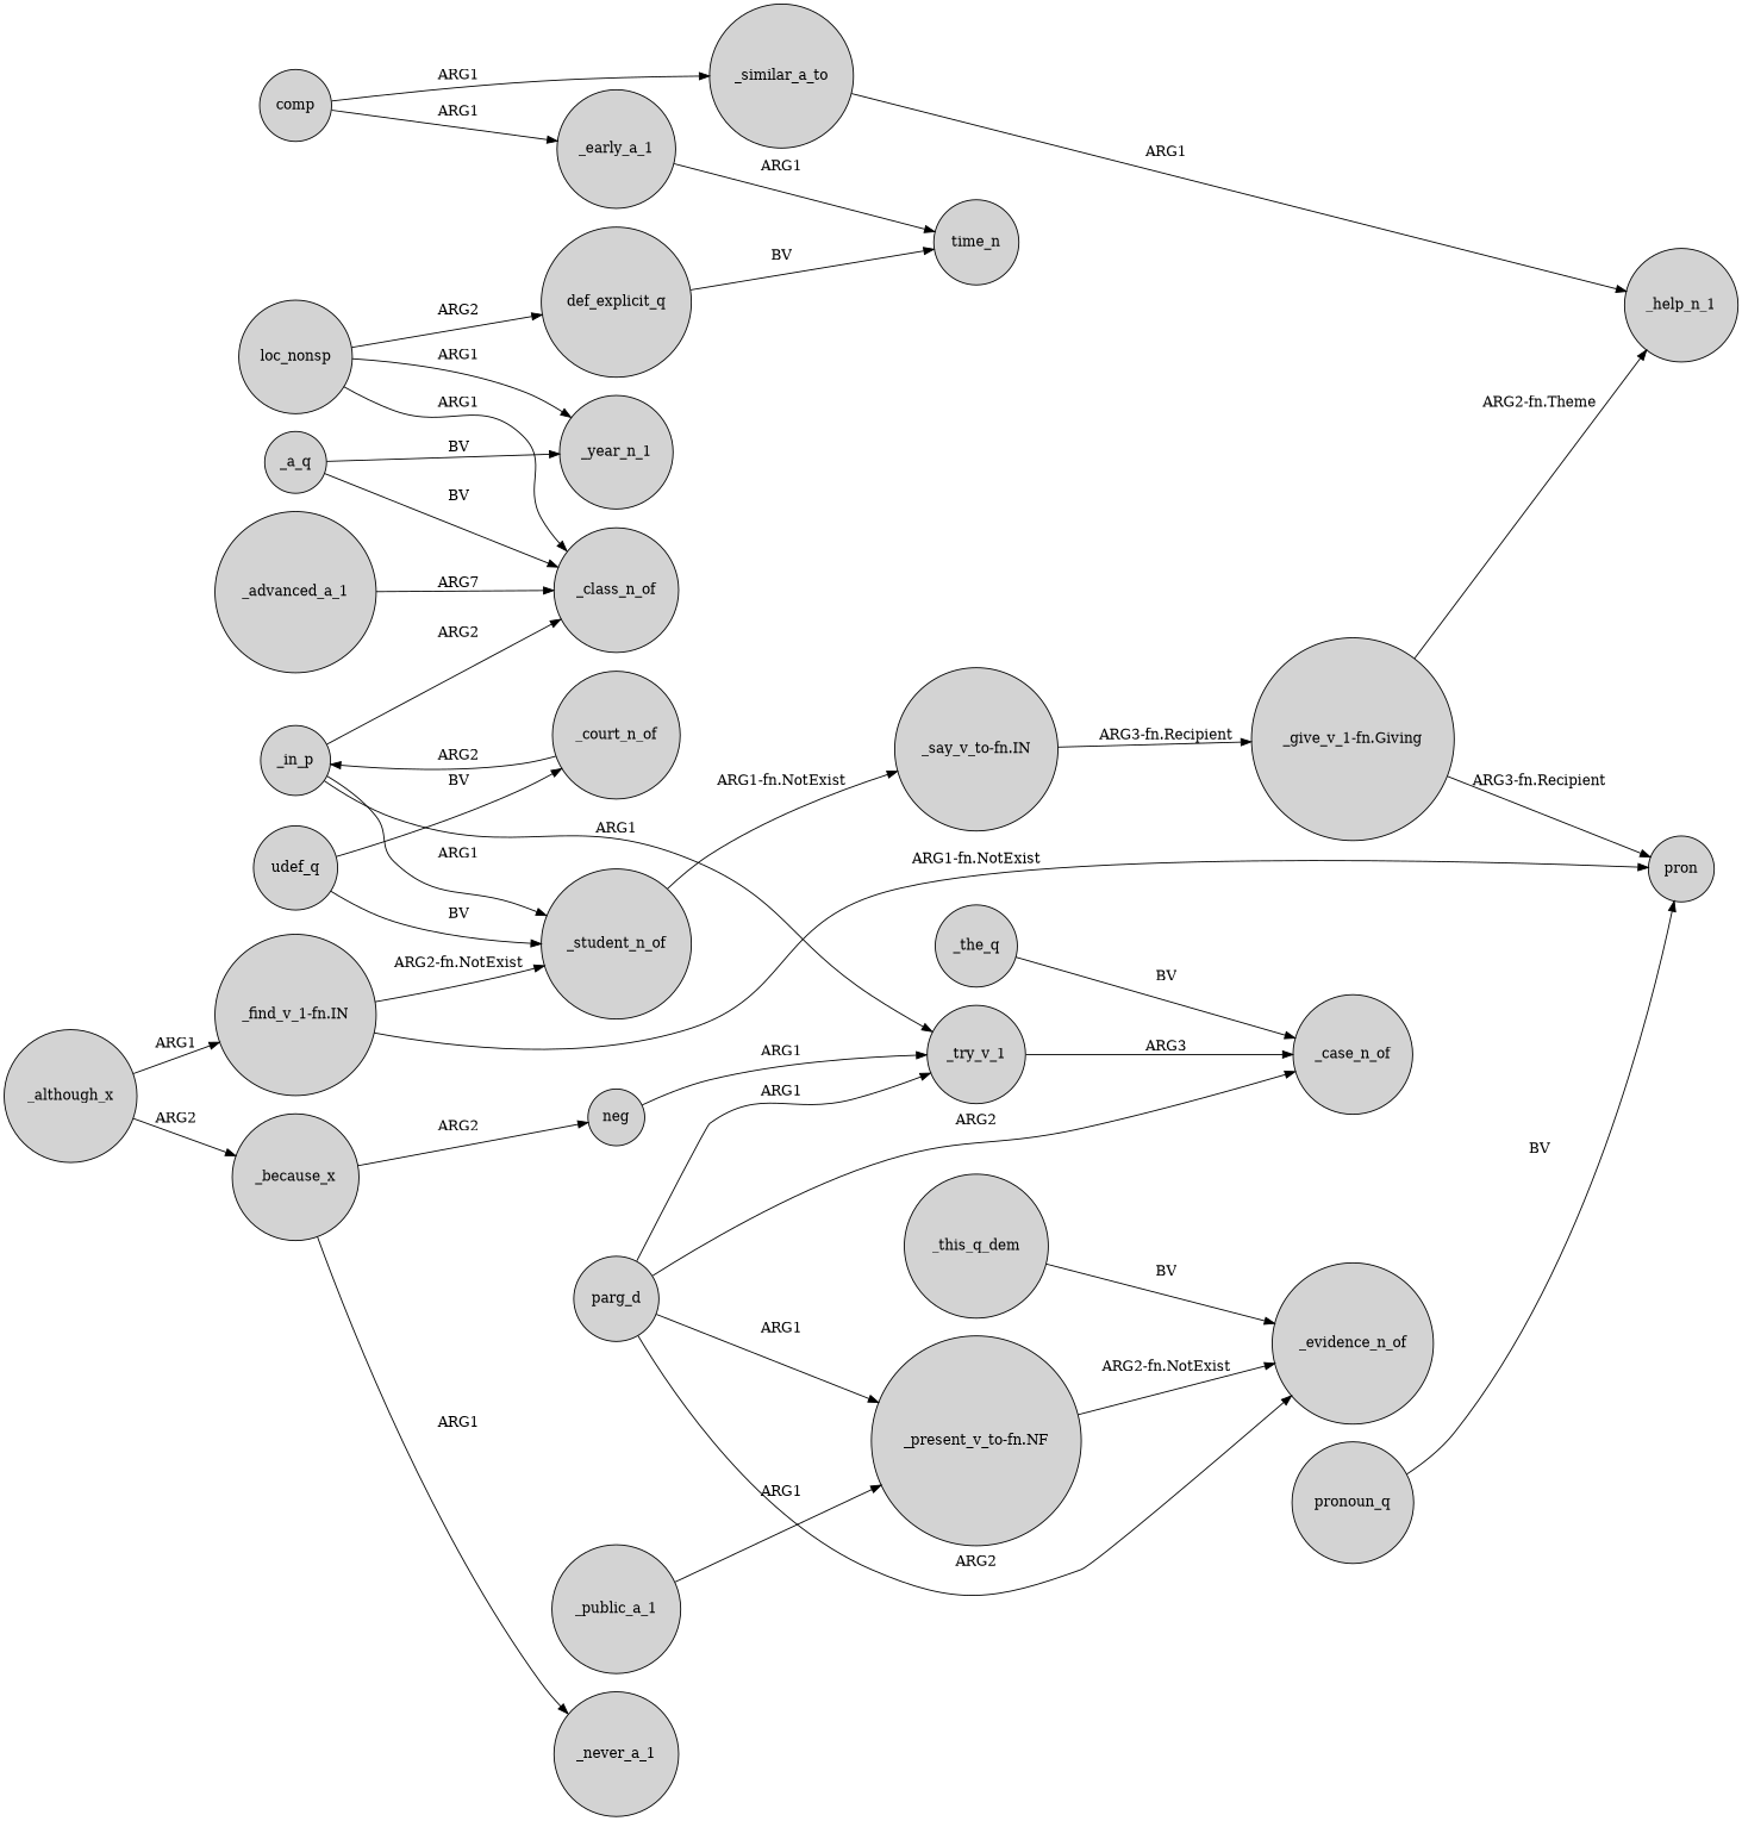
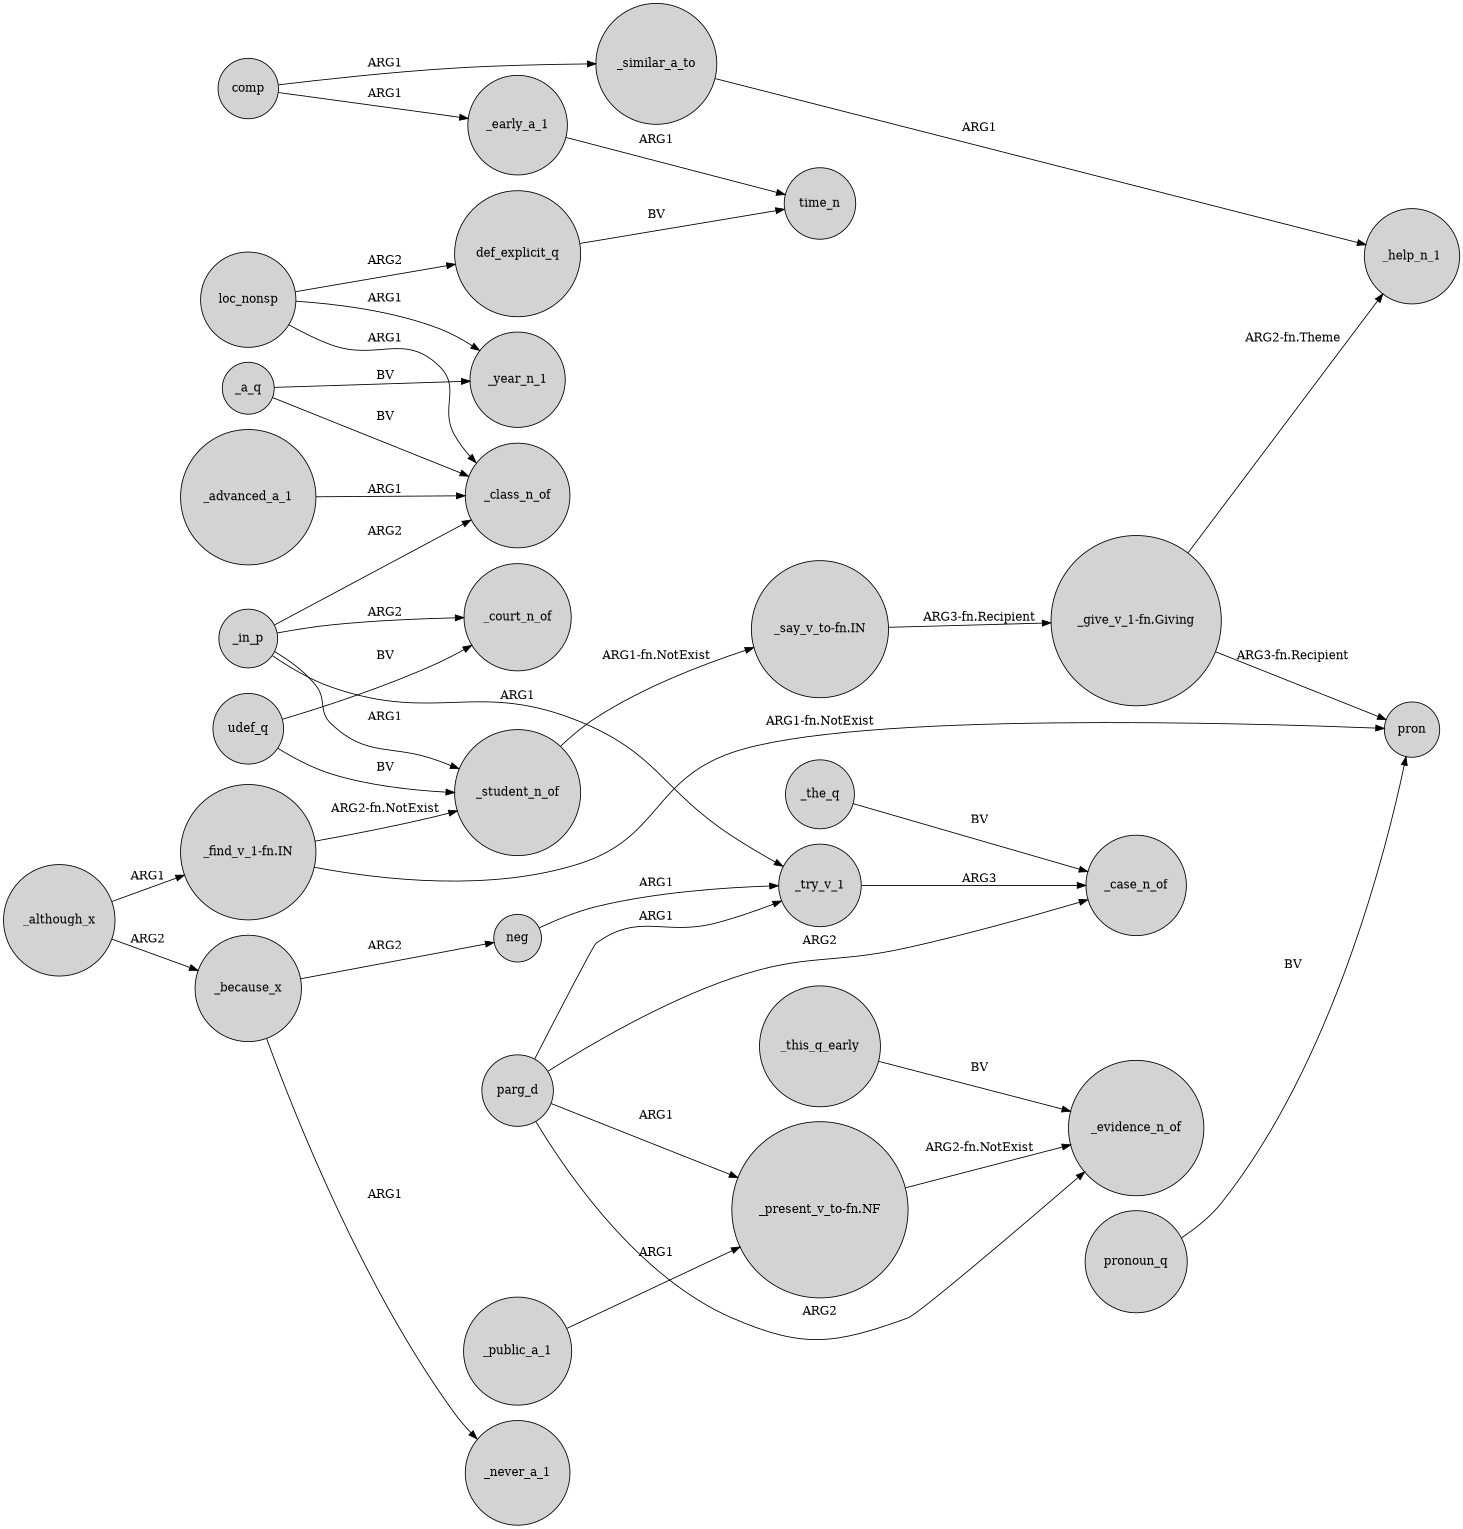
  digraph {
    rankdir=LR
    node [shape=circle style=filled]
    "_find_v_1-fn.IN"
    pron
    _student_n_of
    "_say_v_to-fn.IN"
    comp
    _similar_a_to
    _early_a_1
    _help_n_1
    time_n
    _public_a_1
    "_present_v_to-fn.NF"
    _evidence_n_of
    def_explicit_q
    _because_x
    _never_a_1
    neg
    _try_v_1
    "_give_v_1-fn.Giving"
    loc_nonsp
    _year_n_1
    _class_n_of
    _a_q
    _the_q
    _case_n_of
    udef_q
    _court_n_of
    _although_x
-   _this_q_dem
+   _this_q_dem [label=_this_q_early]
    _in_p
    parg_d
    pronoun_q
    _advanced_a_1
    "_find_v_1-fn.IN" -> pron [label="ARG1-fn.NotExist"]
    "_find_v_1-fn.IN" -> _student_n_of [label="ARG2-fn.NotExist"]
    _student_n_of -> "_say_v_to-fn.IN" [label="ARG1-fn.NotExist"]
    "_say_v_to-fn.IN" -> "_give_v_1-fn.Giving" [label="ARG3-fn.Recipient"]
    comp -> _similar_a_to [label=ARG1]
    comp -> _early_a_1 [label=ARG1]
    _similar_a_to -> _help_n_1 [label=ARG1]
    _early_a_1 -> time_n [label=ARG1]
    _public_a_1 -> "_present_v_to-fn.NF" [label=ARG1]
    "_present_v_to-fn.NF" -> _evidence_n_of [label="ARG2-fn.NotExist"]
    def_explicit_q -> time_n [label=BV]
    _because_x -> _never_a_1 [label=ARG1]
    _because_x -> neg [label=ARG2]
    neg -> _try_v_1 [label=ARG1]
    _try_v_1 -> _case_n_of [label=ARG3]
    "_give_v_1-fn.Giving" -> pron [label="ARG3-fn.Recipient"]
    "_give_v_1-fn.Giving" -> _help_n_1 [label="ARG2-fn.Theme"]
    loc_nonsp -> def_explicit_q [label=ARG2]
    loc_nonsp -> _year_n_1 [label=ARG1]
    loc_nonsp -> _class_n_of [label=ARG1]
    _a_q -> _year_n_1 [label=BV]
    _a_q -> _class_n_of [label=BV]
    _the_q -> _case_n_of [label=BV]
    udef_q -> _student_n_of [label=BV]
    udef_q -> _court_n_of [label=BV]
    _although_x -> "_find_v_1-fn.IN" [label=ARG1]
    _although_x -> _because_x [label=ARG2]
    _this_q_dem -> _evidence_n_of [label=BV]
    _in_p -> _student_n_of [label=ARG1]
    _in_p -> _try_v_1 [label=ARG1]
    _in_p -> _class_n_of [label=ARG2]
-   _court_n_of -> _in_p [label=ARG2]
+   _in_p -> _court_n_of [label=ARG2]
    parg_d -> "_present_v_to-fn.NF" [label=ARG1]
    parg_d -> _evidence_n_of [label=ARG2]
    parg_d -> _try_v_1 [label=ARG1]
    parg_d -> _case_n_of [label=ARG2]
    pronoun_q -> pron [label=BV]
-   _advanced_a_1 -> _class_n_of [label=ARG7]
+   _advanced_a_1 -> _class_n_of [label=ARG1]
  }
